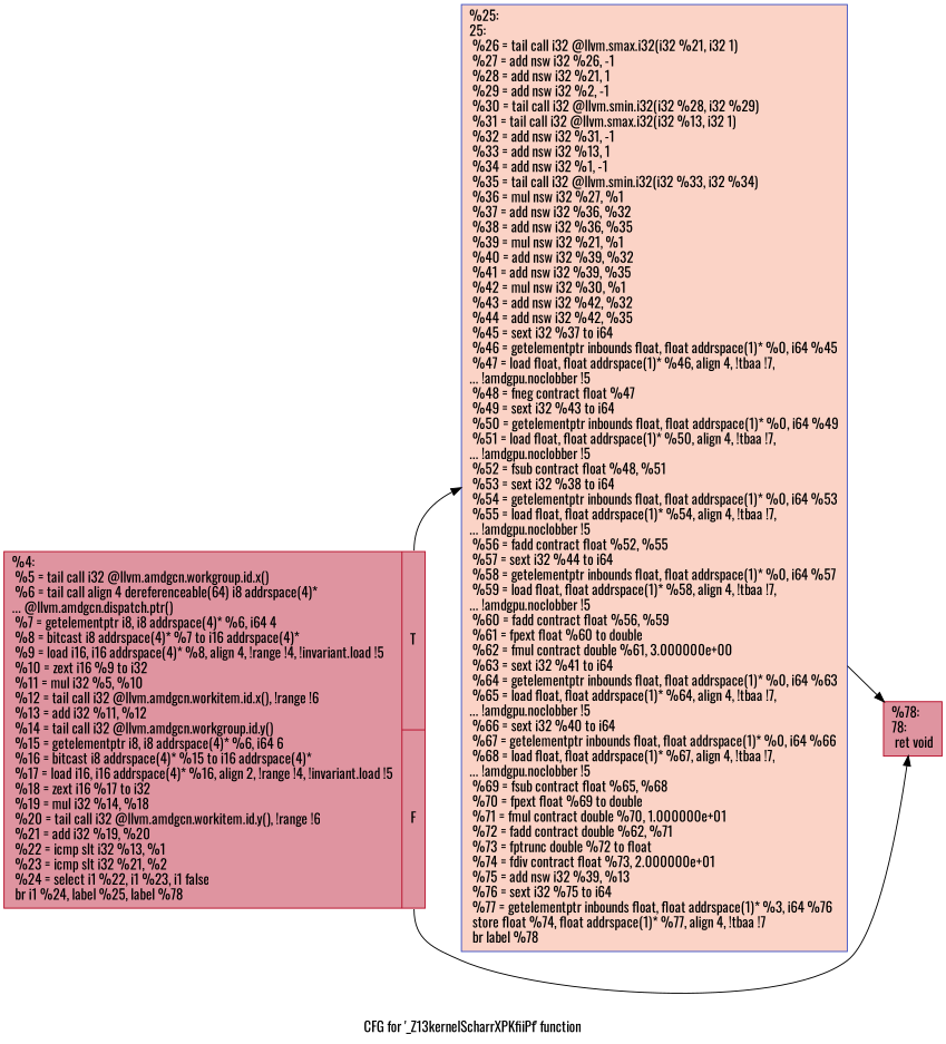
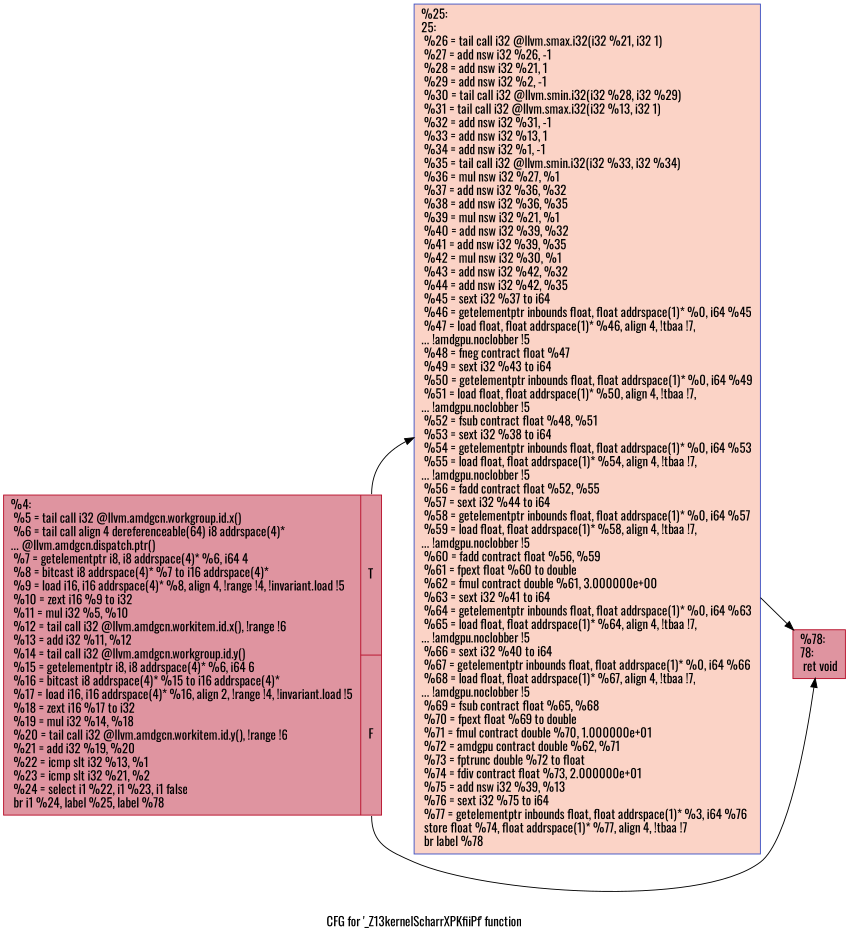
  digraph {
    label="CFG for '_Z13kernelScharrXPKfiiPf' function"
    rankdir=LR
    fontname=Oswald
    node [color="#b70d28ff" fillcolor="#b70d2870" shape=record style=filled fontname=Oswald]
    edge [fontname=Oswald]
    n1 [label="{%4:\l  %5 = tail call i32 @llvm.amdgcn.workgroup.id.x()\l  %6 = tail call align 4 dereferenceable(64) i8 addrspace(4)*\l... @llvm.amdgcn.dispatch.ptr()\l  %7 = getelementptr i8, i8 addrspace(4)* %6, i64 4\l  %8 = bitcast i8 addrspace(4)* %7 to i16 addrspace(4)*\l  %9 = load i16, i16 addrspace(4)* %8, align 4, !range !4, !invariant.load !5\l  %10 = zext i16 %9 to i32\l  %11 = mul i32 %5, %10\l  %12 = tail call i32 @llvm.amdgcn.workitem.id.x(), !range !6\l  %13 = add i32 %11, %12\l  %14 = tail call i32 @llvm.amdgcn.workgroup.id.y()\l  %15 = getelementptr i8, i8 addrspace(4)* %6, i64 6\l  %16 = bitcast i8 addrspace(4)* %15 to i16 addrspace(4)*\l  %17 = load i16, i16 addrspace(4)* %16, align 2, !range !4, !invariant.load !5\l  %18 = zext i16 %17 to i32\l  %19 = mul i32 %14, %18\l  %20 = tail call i32 @llvm.amdgcn.workitem.id.y(), !range !6\l  %21 = add i32 %19, %20\l  %22 = icmp slt i32 %13, %1\l  %23 = icmp slt i32 %21, %2\l  %24 = select i1 %22, i1 %23, i1 false\l  br i1 %24, label %25, label %78\l|{<s0>T|<s1>F}}"]
-   n2 [color="#3d50c3ff" fillcolor="#f59c7d70" label="{%25:\l25:                                               \l  %26 = tail call i32 @llvm.smax.i32(i32 %21, i32 1)\l  %27 = add nsw i32 %26, -1\l  %28 = add nsw i32 %21, 1\l  %29 = add nsw i32 %2, -1\l  %30 = tail call i32 @llvm.smin.i32(i32 %28, i32 %29)\l  %31 = tail call i32 @llvm.smax.i32(i32 %13, i32 1)\l  %32 = add nsw i32 %31, -1\l  %33 = add nsw i32 %13, 1\l  %34 = add nsw i32 %1, -1\l  %35 = tail call i32 @llvm.smin.i32(i32 %33, i32 %34)\l  %36 = mul nsw i32 %27, %1\l  %37 = add nsw i32 %36, %32\l  %38 = add nsw i32 %36, %35\l  %39 = mul nsw i32 %21, %1\l  %40 = add nsw i32 %39, %32\l  %41 = add nsw i32 %39, %35\l  %42 = mul nsw i32 %30, %1\l  %43 = add nsw i32 %42, %32\l  %44 = add nsw i32 %42, %35\l  %45 = sext i32 %37 to i64\l  %46 = getelementptr inbounds float, float addrspace(1)* %0, i64 %45\l  %47 = load float, float addrspace(1)* %46, align 4, !tbaa !7,\l... !amdgpu.noclobber !5\l  %48 = fneg contract float %47\l  %49 = sext i32 %43 to i64\l  %50 = getelementptr inbounds float, float addrspace(1)* %0, i64 %49\l  %51 = load float, float addrspace(1)* %50, align 4, !tbaa !7,\l... !amdgpu.noclobber !5\l  %52 = fsub contract float %48, %51\l  %53 = sext i32 %38 to i64\l  %54 = getelementptr inbounds float, float addrspace(1)* %0, i64 %53\l  %55 = load float, float addrspace(1)* %54, align 4, !tbaa !7,\l... !amdgpu.noclobber !5\l  %56 = fadd contract float %52, %55\l  %57 = sext i32 %44 to i64\l  %58 = getelementptr inbounds float, float addrspace(1)* %0, i64 %57\l  %59 = load float, float addrspace(1)* %58, align 4, !tbaa !7,\l... !amdgpu.noclobber !5\l  %60 = fadd contract float %56, %59\l  %61 = fpext float %60 to double\l  %62 = fmul contract double %61, 3.000000e+00\l  %63 = sext i32 %41 to i64\l  %64 = getelementptr inbounds float, float addrspace(1)* %0, i64 %63\l  %65 = load float, float addrspace(1)* %64, align 4, !tbaa !7,\l... !amdgpu.noclobber !5\l  %66 = sext i32 %40 to i64\l  %67 = getelementptr inbounds float, float addrspace(1)* %0, i64 %66\l  %68 = load float, float addrspace(1)* %67, align 4, !tbaa !7,\l... !amdgpu.noclobber !5\l  %69 = fsub contract float %65, %68\l  %70 = fpext float %69 to double\l  %71 = fmul contract double %70, 1.000000e+01\l  %72 = fadd contract double %62, %71\l  %73 = fptrunc double %72 to float\l  %74 = fdiv contract float %73, 2.000000e+01\l  %75 = add nsw i32 %39, %13\l  %76 = sext i32 %75 to i64\l  %77 = getelementptr inbounds float, float addrspace(1)* %3, i64 %76\l  store float %74, float addrspace(1)* %77, align 4, !tbaa !7\l  br label %78\l}"]
+   n2 [color="#3d50c3ff" fillcolor="#f59c7d70" label="{%25:\l25:                                               \l  %26 = tail call i32 @llvm.smax.i32(i32 %21, i32 1)\l  %27 = add nsw i32 %26, -1\l  %28 = add nsw i32 %21, 1\l  %29 = add nsw i32 %2, -1\l  %30 = tail call i32 @llvm.smin.i32(i32 %28, i32 %29)\l  %31 = tail call i32 @llvm.smax.i32(i32 %13, i32 1)\l  %32 = add nsw i32 %31, -1\l  %33 = add nsw i32 %13, 1\l  %34 = add nsw i32 %1, -1\l  %35 = tail call i32 @llvm.smin.i32(i32 %33, i32 %34)\l  %36 = mul nsw i32 %27, %1\l  %37 = add nsw i32 %36, %32\l  %38 = add nsw i32 %36, %35\l  %39 = mul nsw i32 %21, %1\l  %40 = add nsw i32 %39, %32\l  %41 = add nsw i32 %39, %35\l  %42 = mul nsw i32 %30, %1\l  %43 = add nsw i32 %42, %32\l  %44 = add nsw i32 %42, %35\l  %45 = sext i32 %37 to i64\l  %46 = getelementptr inbounds float, float addrspace(1)* %0, i64 %45\l  %47 = load float, float addrspace(1)* %46, align 4, !tbaa !7,\l... !amdgpu.noclobber !5\l  %48 = fneg contract float %47\l  %49 = sext i32 %43 to i64\l  %50 = getelementptr inbounds float, float addrspace(1)* %0, i64 %49\l  %51 = load float, float addrspace(1)* %50, align 4, !tbaa !7,\l... !amdgpu.noclobber !5\l  %52 = fsub contract float %48, %51\l  %53 = sext i32 %38 to i64\l  %54 = getelementptr inbounds float, float addrspace(1)* %0, i64 %53\l  %55 = load float, float addrspace(1)* %54, align 4, !tbaa !7,\l... !amdgpu.noclobber !5\l  %56 = fadd contract float %52, %55\l  %57 = sext i32 %44 to i64\l  %58 = getelementptr inbounds float, float addrspace(1)* %0, i64 %57\l  %59 = load float, float addrspace(1)* %58, align 4, !tbaa !7,\l... !amdgpu.noclobber !5\l  %60 = fadd contract float %56, %59\l  %61 = fpext float %60 to double\l  %62 = fmul contract double %61, 3.000000e+00\l  %63 = sext i32 %41 to i64\l  %64 = getelementptr inbounds float, float addrspace(1)* %0, i64 %63\l  %65 = load float, float addrspace(1)* %64, align 4, !tbaa !7,\l... !amdgpu.noclobber !5\l  %66 = sext i32 %40 to i64\l  %67 = getelementptr inbounds float, float addrspace(1)* %0, i64 %66\l  %68 = load float, float addrspace(1)* %67, align 4, !tbaa !7,\l... !amdgpu.noclobber !5\l  %69 = fsub contract float %65, %68\l  %70 = fpext float %69 to double\l  %71 = fmul contract double %70, 1.000000e+01\l  %72 = amdgpu contract double %62, %71\l  %73 = fptrunc double %72 to float\l  %74 = fdiv contract float %73, 2.000000e+01\l  %75 = add nsw i32 %39, %13\l  %76 = sext i32 %75 to i64\l  %77 = getelementptr inbounds float, float addrspace(1)* %3, i64 %76\l  store float %74, float addrspace(1)* %77, align 4, !tbaa !7\l  br label %78\l}"]
    n3 [label="{%78:\l78:                                               \l  ret void\l}"]
    n1 -> n2 [tailport=s0]
    n1 -> n3 [tailport=s1]
    n2 -> n3
  }
